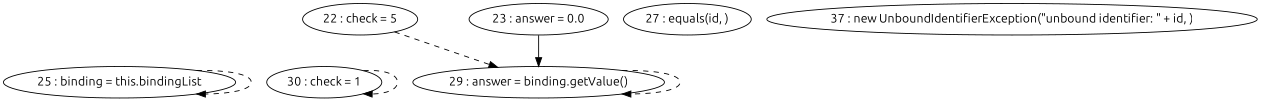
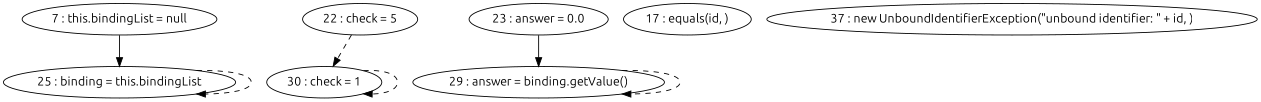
  digraph {
    fontname=Ubuntu
    node [fontname=Ubuntu]
    edge [fontname=Ubuntu style=dashed]
+   "7 : this.bindingList = null"
    "25 : binding = this.bindingList"
    n3 [label="22 : check = 5"]
    "30 : check = 1"
    "23 : answer = 0.0"
    "29 : answer = binding.getValue()"
-   "27 : equals(id, )"
+   "27 : equals(id, )" [label="17 : equals(id, )"]
    "37 : new UnboundIdentifierException(\"unbound identifier: \" + id, )"
+   "7 : this.bindingList = null" -> "25 : binding = this.bindingList" [style=""]
    "25 : binding = this.bindingList" -> "25 : binding = this.bindingList"
-   n3 -> "29 : answer = binding.getValue()"
+   n3 -> "30 : check = 1"
    "30 : check = 1" -> "30 : check = 1"
    "23 : answer = 0.0" -> "29 : answer = binding.getValue()" [style=solid]
    "29 : answer = binding.getValue()" -> "29 : answer = binding.getValue()"
  }
